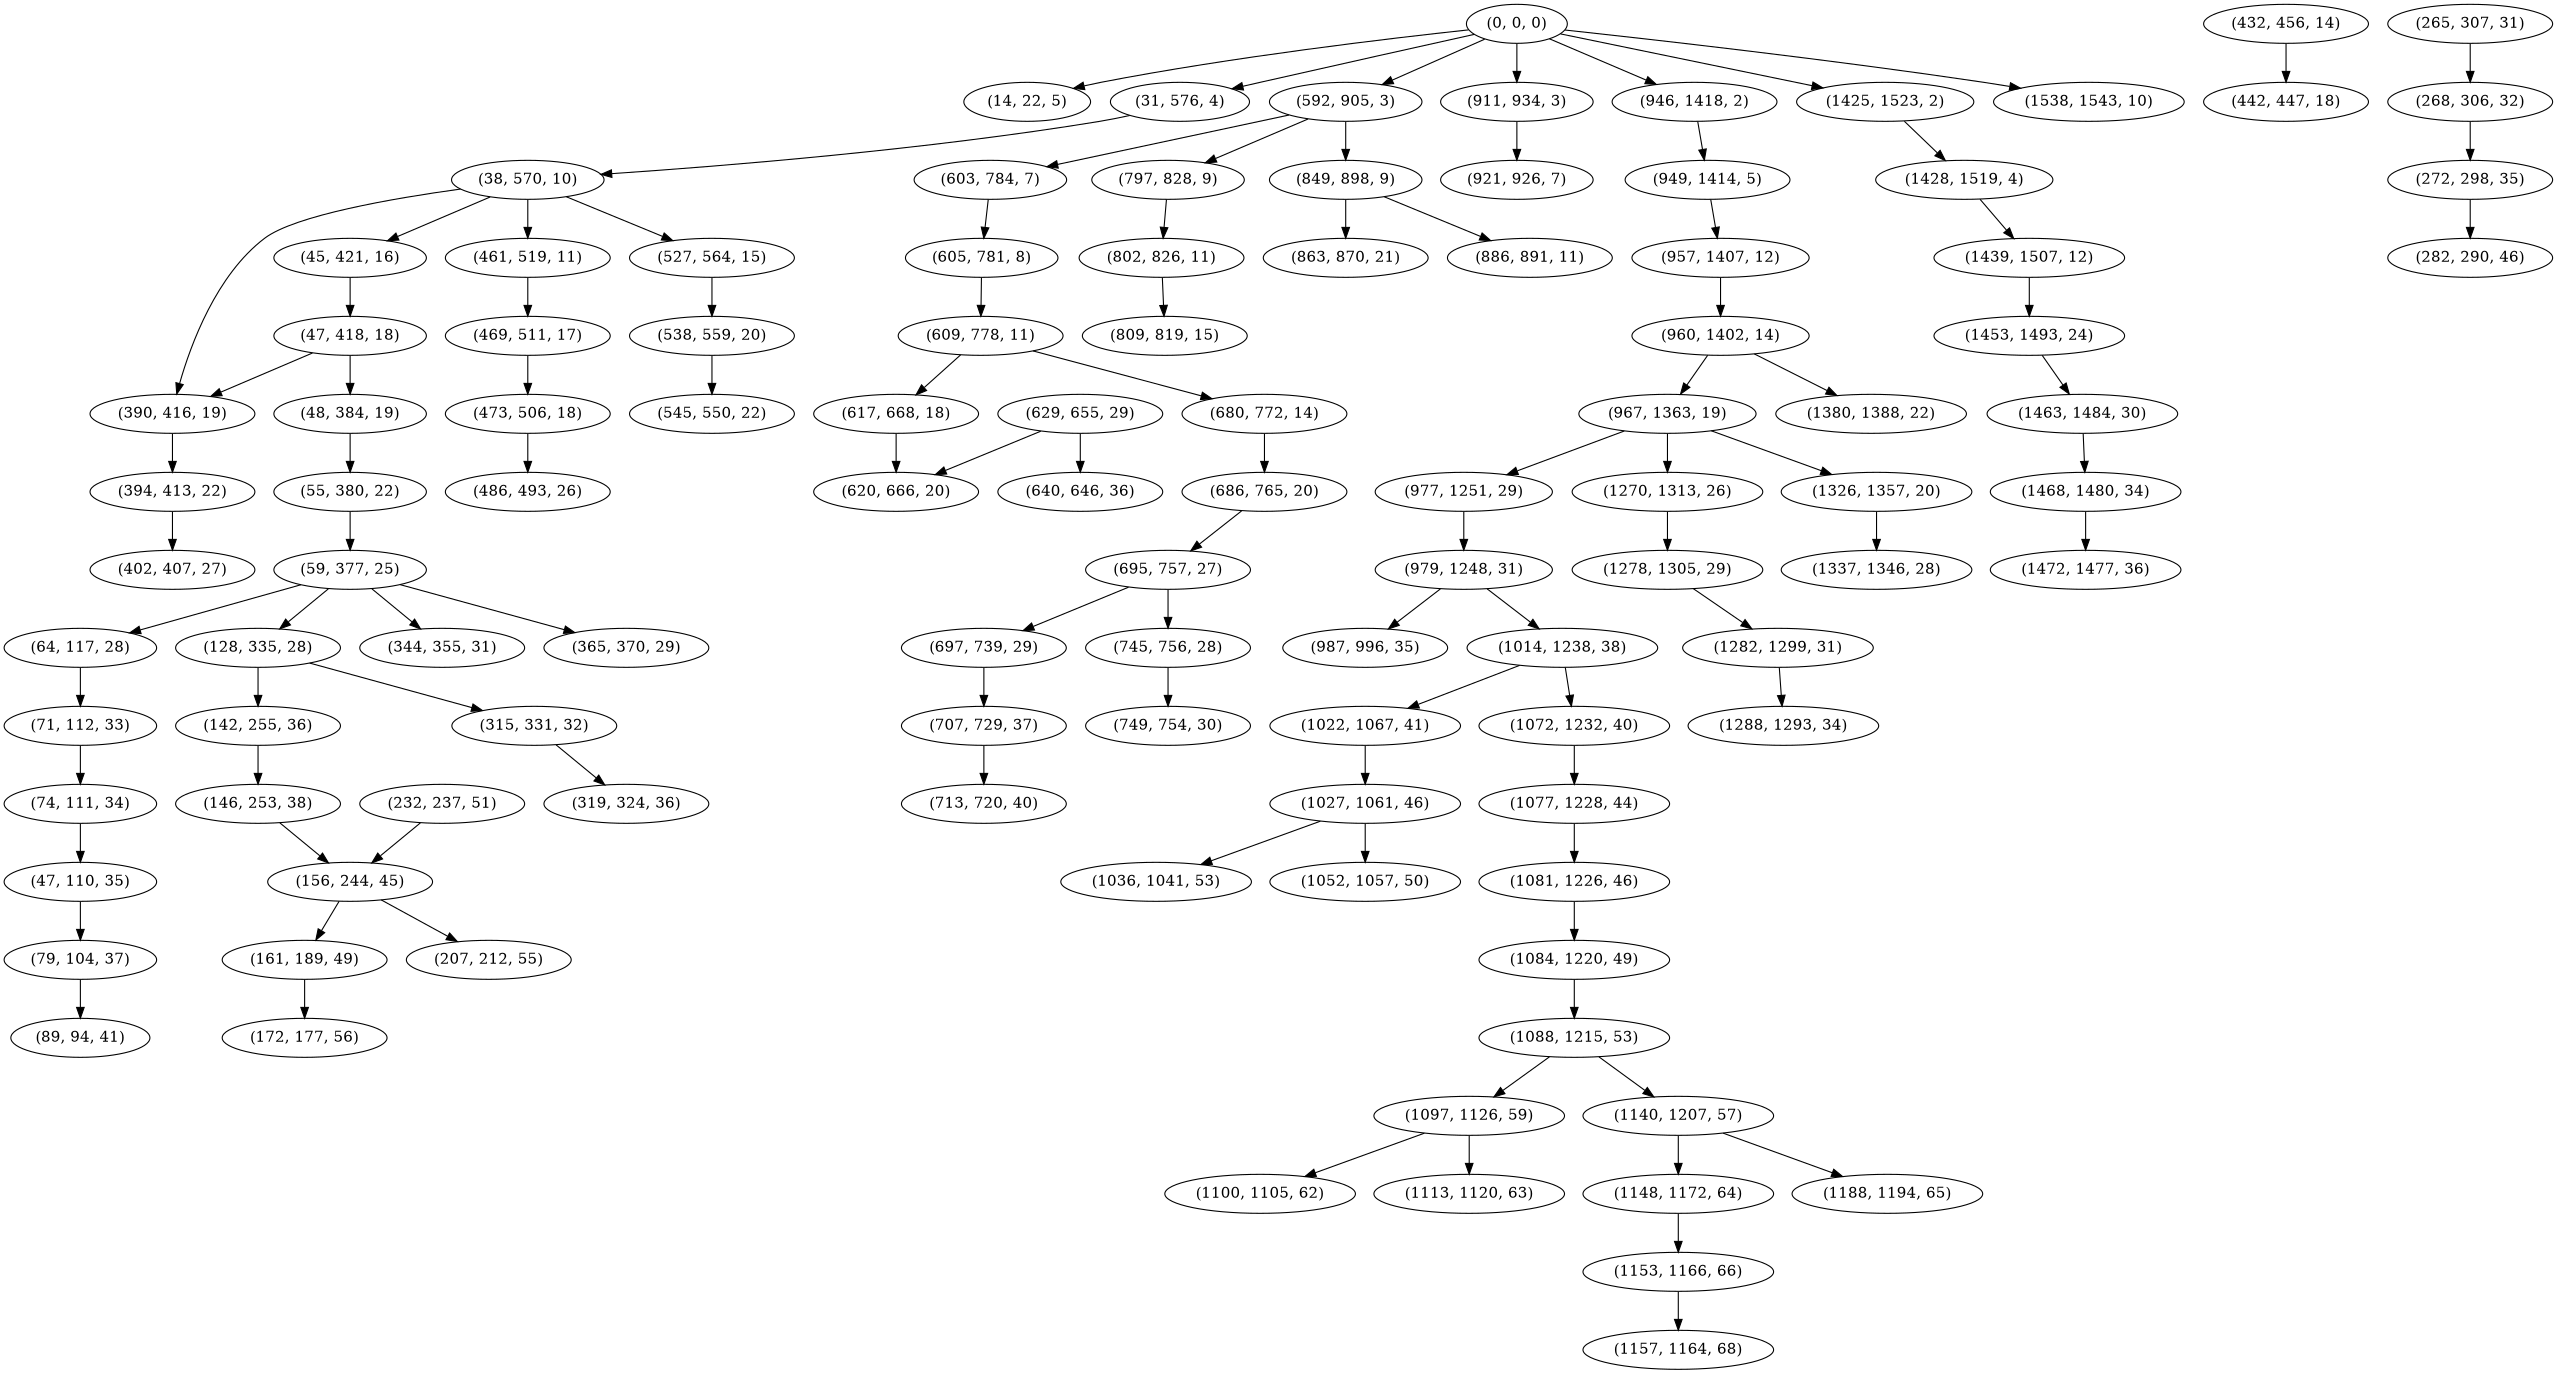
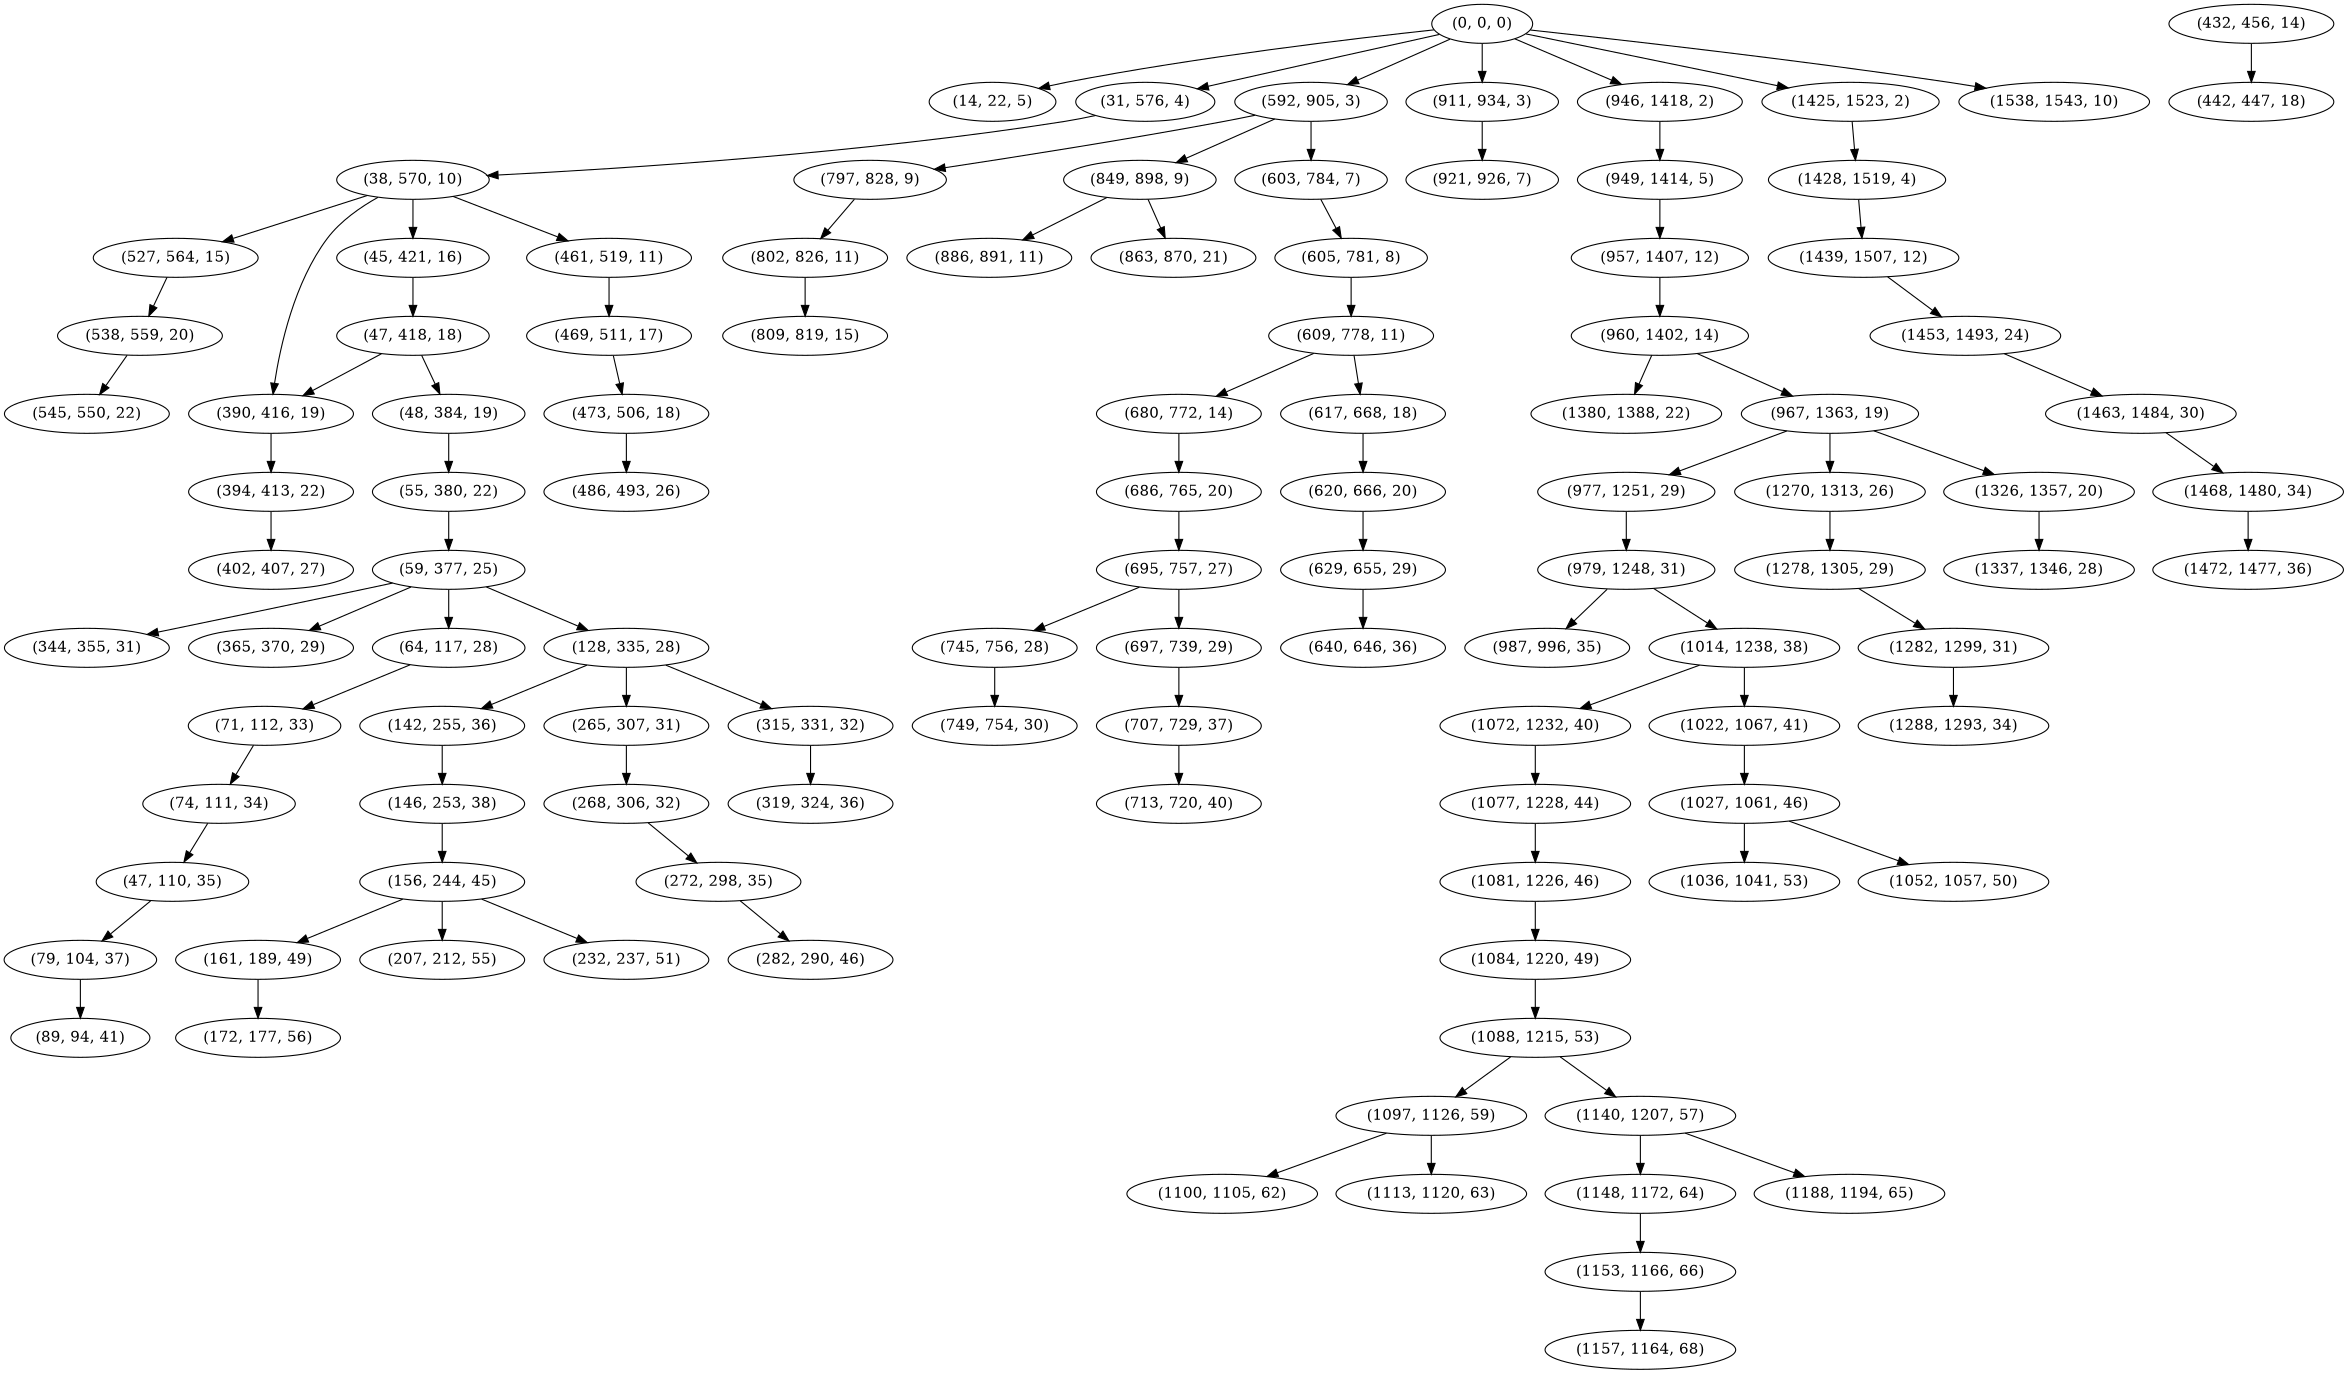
  digraph {
    "(0, 0, 0)"
    "(14, 22, 5)"
    "(31, 576, 4)"
    "(592, 905, 3)"
    "(911, 934, 3)"
    "(946, 1418, 2)"
    "(1425, 1523, 2)"
    "(1538, 1543, 10)"
    "(38, 570, 10)"
    "(603, 784, 7)"
    "(797, 828, 9)"
    "(849, 898, 9)"
    "(921, 926, 7)"
    "(949, 1414, 5)"
    "(1428, 1519, 4)"
    "(45, 421, 16)"
    "(461, 519, 11)"
    "(527, 564, 15)"
    "(390, 416, 19)"
    "(47, 418, 18)"
    "(432, 456, 14)"
    "(442, 447, 18)"
    "(469, 511, 17)"
    "(538, 559, 20)"
    "(48, 384, 19)"
    "(55, 380, 22)"
    "(394, 413, 22)"
    "(59, 377, 25)"
    "(64, 117, 28)"
    "(128, 335, 28)"
    "(344, 355, 31)"
    "(365, 370, 29)"
    "(71, 112, 33)"
    "(142, 255, 36)"
    "(265, 307, 31)"
    "(315, 331, 32)"
    "(74, 111, 34)"
    n38 [label="(47, 110, 35)"]
    "(79, 104, 37)"
    "(89, 94, 41)"
    "(146, 253, 38)"
    "(268, 306, 32)"
    "(319, 324, 36)"
    "(156, 244, 45)"
    "(161, 189, 49)"
    "(207, 212, 55)"
    "(232, 237, 51)"
    "(172, 177, 56)"
    "(272, 298, 35)"
    n50 [label="(282, 290, 46)"]
    "(402, 407, 27)"
    "(473, 506, 18)"
    "(486, 493, 26)"
    "(545, 550, 22)"
    "(605, 781, 8)"
    "(802, 826, 11)"
    "(863, 870, 21)"
    "(886, 891, 11)"
    "(609, 778, 11)"
    "(617, 668, 18)"
    "(680, 772, 14)"
    "(620, 666, 20)"
    "(686, 765, 20)"
    "(629, 655, 29)"
    "(640, 646, 36)"
    "(695, 757, 27)"
    "(697, 739, 29)"
    "(745, 756, 28)"
    "(707, 729, 37)"
    "(749, 754, 30)"
    "(713, 720, 40)"
    "(809, 819, 15)"
    "(957, 1407, 12)"
    "(960, 1402, 14)"
    "(967, 1363, 19)"
    "(1380, 1388, 22)"
    "(977, 1251, 29)"
    "(1270, 1313, 26)"
    "(1326, 1357, 20)"
    "(979, 1248, 31)"
    "(1278, 1305, 29)"
    "(1337, 1346, 28)"
    "(987, 996, 35)"
    "(1014, 1238, 38)"
    "(1022, 1067, 41)"
    "(1072, 1232, 40)"
    "(1027, 1061, 46)"
    "(1077, 1228, 44)"
    "(1036, 1041, 53)"
    "(1052, 1057, 50)"
    "(1081, 1226, 46)"
    "(1084, 1220, 49)"
    "(1088, 1215, 53)"
    "(1097, 1126, 59)"
    "(1140, 1207, 57)"
    "(1100, 1105, 62)"
    "(1113, 1120, 63)"
    "(1148, 1172, 64)"
    "(1188, 1194, 65)"
    "(1153, 1166, 66)"
    "(1157, 1164, 68)"
    "(1282, 1299, 31)"
    "(1288, 1293, 34)"
    "(1439, 1507, 12)"
    "(1453, 1493, 24)"
    "(1463, 1484, 30)"
    "(1468, 1480, 34)"
    "(1472, 1477, 36)"
    "(0, 0, 0)" -> "(14, 22, 5)"
    "(0, 0, 0)" -> "(31, 576, 4)"
    "(0, 0, 0)" -> "(592, 905, 3)"
    "(0, 0, 0)" -> "(911, 934, 3)"
    "(0, 0, 0)" -> "(946, 1418, 2)"
    "(0, 0, 0)" -> "(1425, 1523, 2)"
    "(0, 0, 0)" -> "(1538, 1543, 10)"
    "(31, 576, 4)" -> "(38, 570, 10)"
    "(592, 905, 3)" -> "(603, 784, 7)"
    "(592, 905, 3)" -> "(797, 828, 9)"
    "(592, 905, 3)" -> "(849, 898, 9)"
    "(911, 934, 3)" -> "(921, 926, 7)"
    "(946, 1418, 2)" -> "(949, 1414, 5)"
    "(1425, 1523, 2)" -> "(1428, 1519, 4)"
    "(38, 570, 10)" -> "(45, 421, 16)"
    "(38, 570, 10)" -> "(461, 519, 11)"
    "(38, 570, 10)" -> "(527, 564, 15)"
    "(38, 570, 10)" -> "(390, 416, 19)"
    "(603, 784, 7)" -> "(605, 781, 8)"
    "(797, 828, 9)" -> "(802, 826, 11)"
    "(849, 898, 9)" -> "(863, 870, 21)"
    "(849, 898, 9)" -> "(886, 891, 11)"
    "(949, 1414, 5)" -> "(957, 1407, 12)"
    "(1428, 1519, 4)" -> "(1439, 1507, 12)"
    "(45, 421, 16)" -> "(47, 418, 18)"
    "(461, 519, 11)" -> "(469, 511, 17)"
    "(527, 564, 15)" -> "(538, 559, 20)"
    "(390, 416, 19)" -> "(394, 413, 22)"
    "(47, 418, 18)" -> "(390, 416, 19)"
    "(47, 418, 18)" -> "(48, 384, 19)"
    "(432, 456, 14)" -> "(442, 447, 18)"
    "(469, 511, 17)" -> "(473, 506, 18)"
    "(538, 559, 20)" -> "(545, 550, 22)"
    "(48, 384, 19)" -> "(55, 380, 22)"
    "(55, 380, 22)" -> "(59, 377, 25)"
    "(394, 413, 22)" -> "(402, 407, 27)"
    "(59, 377, 25)" -> "(64, 117, 28)"
    "(59, 377, 25)" -> "(128, 335, 28)"
    "(59, 377, 25)" -> "(344, 355, 31)"
    "(59, 377, 25)" -> "(365, 370, 29)"
    "(64, 117, 28)" -> "(71, 112, 33)"
    "(128, 335, 28)" -> "(142, 255, 36)"
+   "(128, 335, 28)" -> "(265, 307, 31)"
    "(128, 335, 28)" -> "(315, 331, 32)"
    "(71, 112, 33)" -> "(74, 111, 34)"
    "(142, 255, 36)" -> "(146, 253, 38)"
    "(265, 307, 31)" -> "(268, 306, 32)"
    "(315, 331, 32)" -> "(319, 324, 36)"
    "(74, 111, 34)" -> n38
    n38 -> "(79, 104, 37)"
    "(79, 104, 37)" -> "(89, 94, 41)"
    "(146, 253, 38)" -> "(156, 244, 45)"
    "(268, 306, 32)" -> "(272, 298, 35)"
    "(156, 244, 45)" -> "(161, 189, 49)"
    "(156, 244, 45)" -> "(207, 212, 55)"
-   "(232, 237, 51)" -> "(156, 244, 45)"
+   "(156, 244, 45)" -> "(232, 237, 51)"
    "(161, 189, 49)" -> "(172, 177, 56)"
    "(272, 298, 35)" -> n50
    "(473, 506, 18)" -> "(486, 493, 26)"
    "(605, 781, 8)" -> "(609, 778, 11)"
    "(802, 826, 11)" -> "(809, 819, 15)"
    "(609, 778, 11)" -> "(617, 668, 18)"
    "(609, 778, 11)" -> "(680, 772, 14)"
    "(617, 668, 18)" -> "(620, 666, 20)"
    "(680, 772, 14)" -> "(686, 765, 20)"
-   "(629, 655, 29)" -> "(620, 666, 20)"
+   "(620, 666, 20)" -> "(629, 655, 29)"
    "(686, 765, 20)" -> "(695, 757, 27)"
    "(629, 655, 29)" -> "(640, 646, 36)"
    "(695, 757, 27)" -> "(697, 739, 29)"
    "(695, 757, 27)" -> "(745, 756, 28)"
    "(697, 739, 29)" -> "(707, 729, 37)"
    "(745, 756, 28)" -> "(749, 754, 30)"
    "(707, 729, 37)" -> "(713, 720, 40)"
    "(957, 1407, 12)" -> "(960, 1402, 14)"
    "(960, 1402, 14)" -> "(967, 1363, 19)"
    "(960, 1402, 14)" -> "(1380, 1388, 22)"
    "(967, 1363, 19)" -> "(977, 1251, 29)"
    "(967, 1363, 19)" -> "(1270, 1313, 26)"
    "(967, 1363, 19)" -> "(1326, 1357, 20)"
    "(977, 1251, 29)" -> "(979, 1248, 31)"
    "(1270, 1313, 26)" -> "(1278, 1305, 29)"
    "(1326, 1357, 20)" -> "(1337, 1346, 28)"
    "(979, 1248, 31)" -> "(987, 996, 35)"
    "(979, 1248, 31)" -> "(1014, 1238, 38)"
    "(1278, 1305, 29)" -> "(1282, 1299, 31)"
    "(1014, 1238, 38)" -> "(1022, 1067, 41)"
    "(1014, 1238, 38)" -> "(1072, 1232, 40)"
    "(1022, 1067, 41)" -> "(1027, 1061, 46)"
    "(1072, 1232, 40)" -> "(1077, 1228, 44)"
    "(1027, 1061, 46)" -> "(1036, 1041, 53)"
    "(1027, 1061, 46)" -> "(1052, 1057, 50)"
    "(1077, 1228, 44)" -> "(1081, 1226, 46)"
    "(1081, 1226, 46)" -> "(1084, 1220, 49)"
    "(1084, 1220, 49)" -> "(1088, 1215, 53)"
    "(1088, 1215, 53)" -> "(1097, 1126, 59)"
    "(1088, 1215, 53)" -> "(1140, 1207, 57)"
    "(1097, 1126, 59)" -> "(1100, 1105, 62)"
    "(1097, 1126, 59)" -> "(1113, 1120, 63)"
    "(1140, 1207, 57)" -> "(1148, 1172, 64)"
    "(1140, 1207, 57)" -> "(1188, 1194, 65)"
    "(1148, 1172, 64)" -> "(1153, 1166, 66)"
    "(1153, 1166, 66)" -> "(1157, 1164, 68)"
    "(1282, 1299, 31)" -> "(1288, 1293, 34)"
    "(1439, 1507, 12)" -> "(1453, 1493, 24)"
    "(1453, 1493, 24)" -> "(1463, 1484, 30)"
    "(1463, 1484, 30)" -> "(1468, 1480, 34)"
    "(1468, 1480, 34)" -> "(1472, 1477, 36)"
  }
